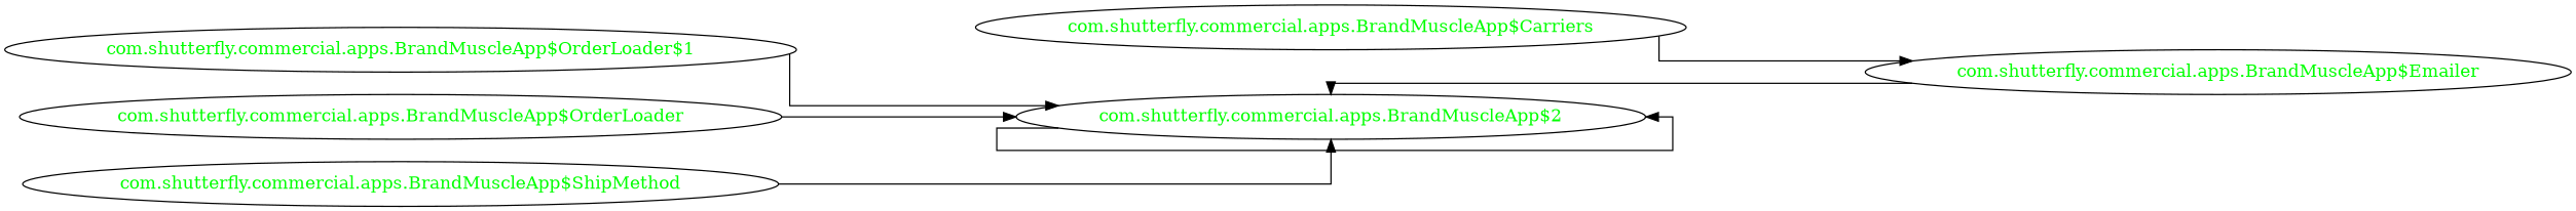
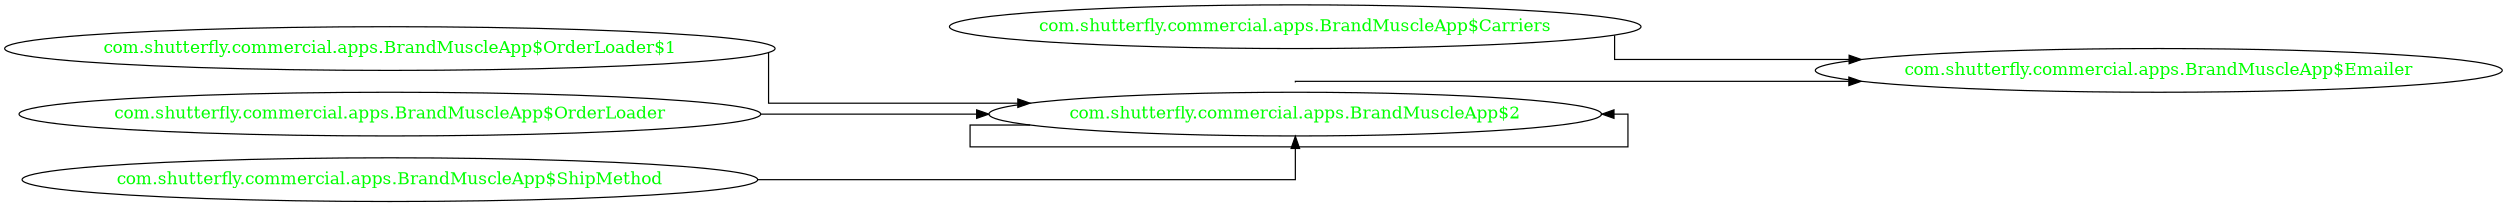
  digraph {
    concentrate=true
    rankdir=LR
    ranksep=2.0
    splines=ortho
    node [fontcolor=green]
    "com.shutterfly.commercial.apps.BrandMuscleApp$2"
    "com.shutterfly.commercial.apps.BrandMuscleApp$Carriers"
    "com.shutterfly.commercial.apps.BrandMuscleApp$Emailer"
    "com.shutterfly.commercial.apps.BrandMuscleApp$OrderLoader$1"
    "com.shutterfly.commercial.apps.BrandMuscleApp$OrderLoader"
    "com.shutterfly.commercial.apps.BrandMuscleApp$ShipMethod"
    "com.shutterfly.commercial.apps.BrandMuscleApp$2" -> "com.shutterfly.commercial.apps.BrandMuscleApp$2"
    "com.shutterfly.commercial.apps.BrandMuscleApp$Carriers" -> "com.shutterfly.commercial.apps.BrandMuscleApp$Emailer"
-   "com.shutterfly.commercial.apps.BrandMuscleApp$Emailer" -> "com.shutterfly.commercial.apps.BrandMuscleApp$2"
+   "com.shutterfly.commercial.apps.BrandMuscleApp$2" -> "com.shutterfly.commercial.apps.BrandMuscleApp$Emailer"
    "com.shutterfly.commercial.apps.BrandMuscleApp$OrderLoader$1" -> "com.shutterfly.commercial.apps.BrandMuscleApp$2"
    "com.shutterfly.commercial.apps.BrandMuscleApp$OrderLoader" -> "com.shutterfly.commercial.apps.BrandMuscleApp$2"
    "com.shutterfly.commercial.apps.BrandMuscleApp$ShipMethod" -> "com.shutterfly.commercial.apps.BrandMuscleApp$2"
  }
